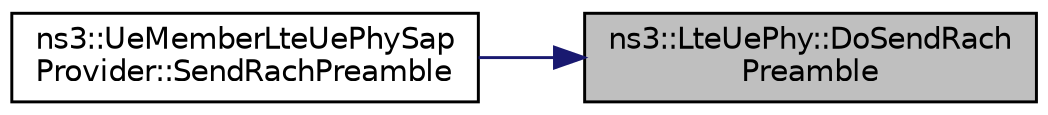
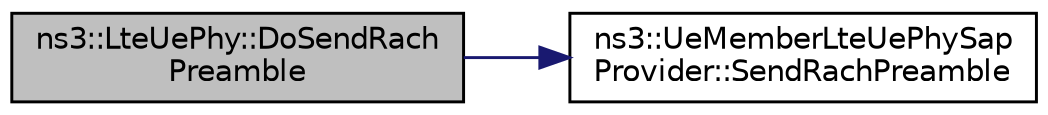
  digraph {
    rankdir=RL
    node [color=black fontname=Helvetica fontsize=10 shape=record style=filled]
    n1 [fillcolor=grey75 fontcolor=black height=0.2 label="ns3::LteUePhy::DoSendRach\lPreamble" width=0.4]
    n2 [fillcolor=white height=0.2 label="ns3::UeMemberLteUePhySap\lProvider::SendRachPreamble" width=0.4]
-   n1 -> n2 [color=midnightblue dir=back fontname=Helvetica fontsize=10 labelfontname=Helvetica labelfontsize=10 style=solid]
+   n2 -> n1 [color=midnightblue dir=back fontname=Helvetica fontsize=10 labelfontname=Helvetica labelfontsize=10 style=solid]
  }
